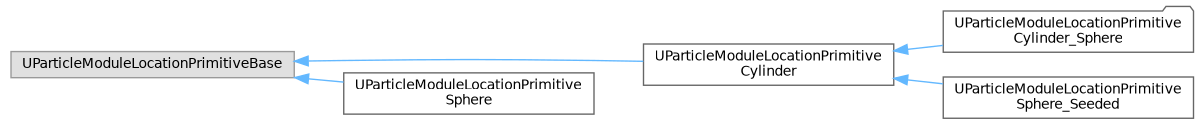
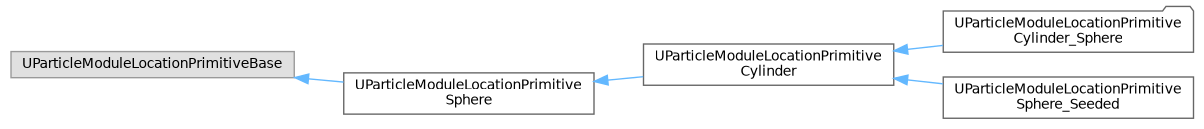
  digraph {
    rankdir=LR
    node [color=grey40 fillcolor=white fontname=Helvetica fontsize=10 shape=box style=filled]
    edge [color=steelblue1 dir=back fontname=Helvetica fontsize=10 labelfontname=Helvetica labelfontsize=10 style=solid]
    n1 [color=grey60 fillcolor="#E0E0E0" height=0.2 label=UParticleModuleLocationPrimitiveBase width=0.4]
    n2 [height=0.2 label="UParticleModuleLocationPrimitive\lCylinder" width=0.4]
    n3 [height=0.2 label="UParticleModuleLocationPrimitive\lSphere" width=0.4]
    n4 [height=0.2 label="UParticleModuleLocationPrimitive\lCylinder_Sphere" shape=folder width=0.4]
    n5 [height=0.2 label="UParticleModuleLocationPrimitive\lSphere_Seeded" width=0.4]
-   n1 -> n2
+   n3 -> n2
    n1 -> n3
    n2 -> n4
    n2 -> n5
  }
